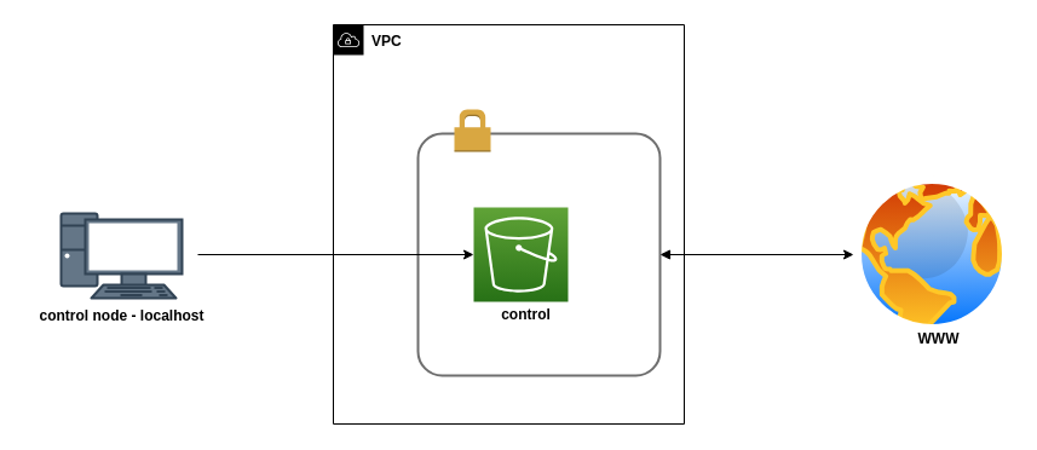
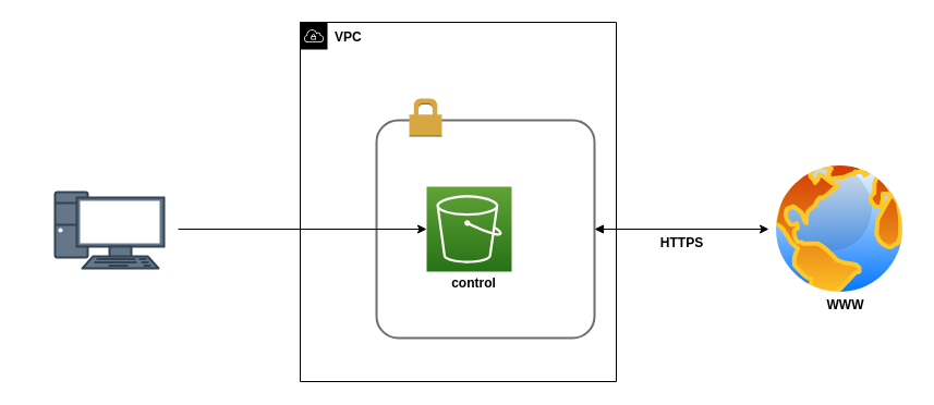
  <mxCell id="0" />
  <mxCell id="1" parent="0" />
  <mxCell id="2" value="&lt;font color=&quot;#000000&quot;&gt;&lt;b&gt;VPC&lt;/b&gt;&lt;/font&gt;" style="sketch=0;outlineConnect=0;gradientColor=none;html=1;whiteSpace=wrap;fontSize=12;fontStyle=0;shape=mxgraph.aws4.group;grIcon=mxgraph.aws4.group_vpc;strokeColor=#000000;fillColor=none;verticalAlign=top;align=left;spacingLeft=30;fontColor=#B6BABF;dashed=0;" parent="1" vertex="1"><mxGeometry x="275" y="20" width="290" height="330" as="geometry" /></mxCell>
  <mxCell id="3" value="" style="rounded=1;arcSize=10;dashed=0;fillColor=none;gradientColor=none;strokeWidth=2;strokeColor=#6E6E6E;" parent="1" vertex="1"><mxGeometry x="345" y="110" width="200" height="200" as="geometry" /></mxCell>
  <mxCell id="4" style="edgeStyle=none;html=1;exitX=1;exitY=0.5;exitDx=0;exitDy=0;exitPerimeter=0;strokeColor=#000000;" parent="1" target="7" edge="1"><mxGeometry relative="1" as="geometry"><mxPoint x="163" y="210" as="sourcePoint" /></mxGeometry></mxCell>
  <mxCell id="5" value="" style="fontColor=#ffffff;verticalAlign=top;verticalLabelPosition=bottom;labelPosition=center;align=center;html=1;outlineConnect=0;fillColor=#647687;strokeColor=#314354;gradientDirection=north;strokeWidth=2;shape=mxgraph.networks.pc;" parent="1" vertex="1"><mxGeometry x="50" y="176" width="100" height="70" as="geometry" /></mxCell>
- <mxCell id="6" value="&lt;font color=&quot;#000000&quot;&gt;&lt;b&gt;control node - localhost&lt;/b&gt;&lt;/font&gt;" style="text;html=1;align=center;verticalAlign=middle;resizable=0;points=[];autosize=1;strokeColor=none;fillColor=none;" parent="1" vertex="1"><mxGeometry x="20" y="246" width="160" height="30" as="geometry" /></mxCell>
  <mxCell id="7" value="" style="sketch=0;points=[[0,0,0],[0.25,0,0],[0.5,0,0],[0.75,0,0],[1,0,0],[0,1,0],[0.25,1,0],[0.5,1,0],[0.75,1,0],[1,1,0],[0,0.25,0],[0,0.5,0],[0,0.75,0],[1,0.25,0],[1,0.5,0],[1,0.75,0]];outlineConnect=0;fontColor=#232F3E;gradientColor=#60A337;gradientDirection=north;fillColor=#277116;strokeColor=#ffffff;dashed=0;verticalLabelPosition=bottom;verticalAlign=top;align=center;html=1;fontSize=12;fontStyle=0;aspect=fixed;shape=mxgraph.aws4.resourceIcon;resIcon=mxgraph.aws4.s3;" parent="1" vertex="1"><mxGeometry x="391" y="171" width="78" height="78" as="geometry" /></mxCell>
  <mxCell id="8" value="&lt;font color=&quot;#000000&quot;&gt;&lt;b&gt;control&lt;/b&gt;&lt;/font&gt;" style="text;html=1;align=center;verticalAlign=middle;resizable=0;points=[];autosize=1;strokeColor=none;fillColor=none;" parent="1" vertex="1"><mxGeometry x="394" y="245" width="80" height="30" as="geometry" /></mxCell>
  <mxCell id="9" style="edgeStyle=none;html=1;endArrow=block;endFill=1;startArrow=classic;startFill=1;strokeColor=#000000;" parent="1" source="10" target="3" edge="1"><mxGeometry relative="1" as="geometry" /></mxCell>
  <mxCell id="10" value="" style="aspect=fixed;perimeter=ellipsePerimeter;html=1;align=center;shadow=0;dashed=0;spacingTop=3;image;image=img/lib/active_directory/internet_globe.svg;strokeColor=#147EBA;strokeWidth=1;fillColor=default;" parent="1" vertex="1"><mxGeometry x="705" y="145" width="130" height="130" as="geometry" /></mxCell>
  <mxCell id="11" value="" style="dashed=0;html=1;shape=mxgraph.aws3.permissions;fillColor=#D9A741;gradientColor=none;dashed=0;strokeColor=#000000;strokeWidth=1;" parent="1" vertex="1"><mxGeometry x="375" y="90" width="30" height="35" as="geometry" /></mxCell>
+ <mxCell id="12" value="&lt;font color=&quot;#000000&quot;&gt;&lt;b&gt;HTTPS&lt;/b&gt;&lt;/font&gt;" style="text;html=1;align=center;verticalAlign=middle;resizable=0;points=[];autosize=1;strokeColor=none;fillColor=none;" parent="1" vertex="1"><mxGeometry x="595" y="208" width="60" height="30" as="geometry" /></mxCell>
  <mxCell id="13" value="&lt;font color=&quot;#000000&quot;&gt;&lt;b&gt;WWW&lt;/b&gt;&lt;/font&gt;" style="text;html=1;align=center;verticalAlign=middle;resizable=0;points=[];autosize=1;strokeColor=none;fillColor=none;" parent="1" vertex="1"><mxGeometry x="745" y="265" width="60" height="30" as="geometry" /></mxCell>
